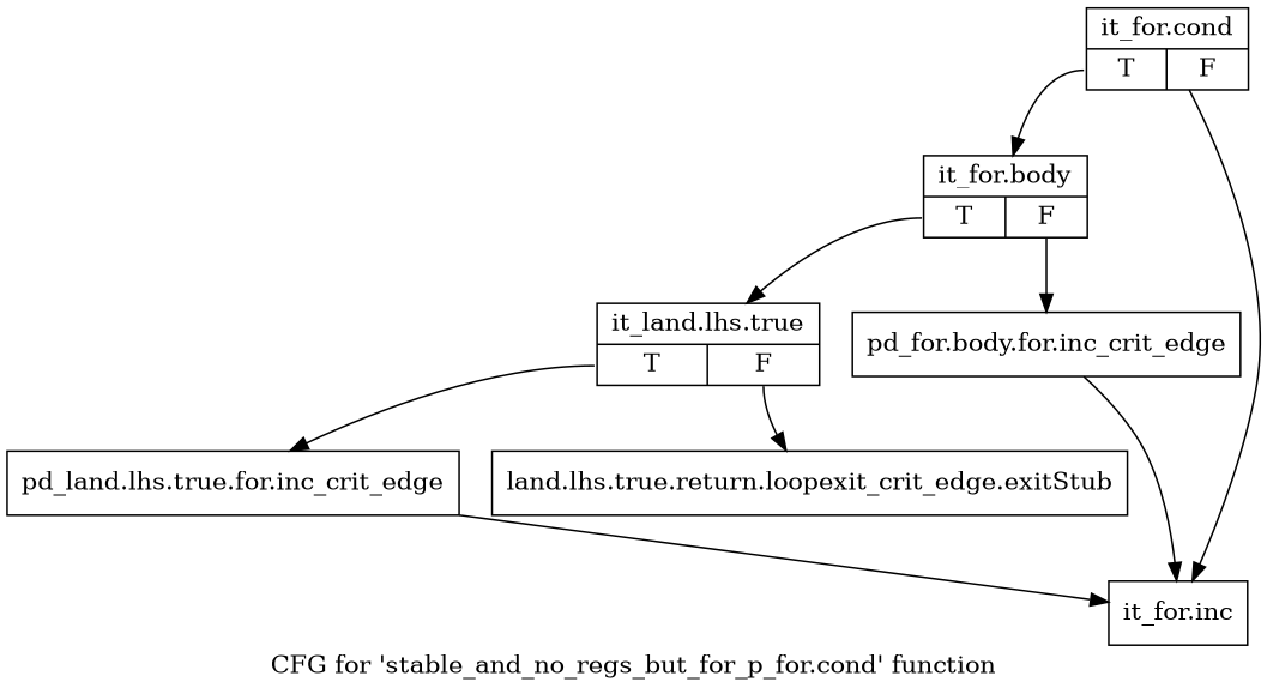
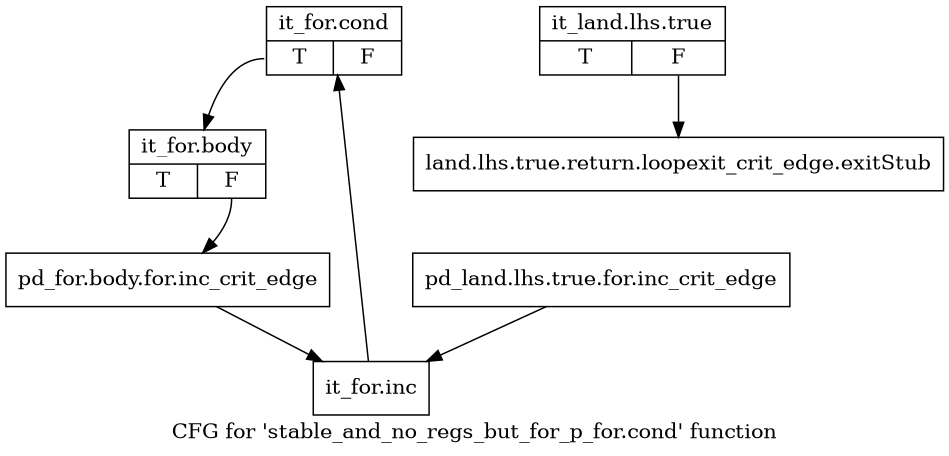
  digraph {
    fontname="DejaVu Serif"
    label="CFG for 'stable_and_no_regs_but_for_p_for.cond' function"
    node [fontname="DejaVu Serif" shape=record]
    edge [fontname="DejaVu Serif"]
    n1 [label="{it_for.cond|{<s0>T|<s1>F}}"]
    n2 [label="{it_for.body|{<s0>T|<s1>F}}"]
    n3 [label="{it_land.lhs.true|{<s0>T|<s1>F}}"]
    n4 [label="{pd_for.body.for.inc_crit_edge}"]
    n5 [label="{land.lhs.true.return.loopexit_crit_edge.exitStub}"]
    n6 [label="{pd_land.lhs.true.for.inc_crit_edge}"]
    n7 [label="{it_for.inc}"]
    n1 -> n2 [tailport=s0]
-   n2 -> n3 [tailport=s0]
    n2 -> n4 [tailport=s1]
    n3 -> n5 [tailport=s1]
-   n3 -> n6 [tailport=s0]
    n4 -> n7
    n6 -> n7
-   n1 -> n7
+   n7 -> n1
  }
